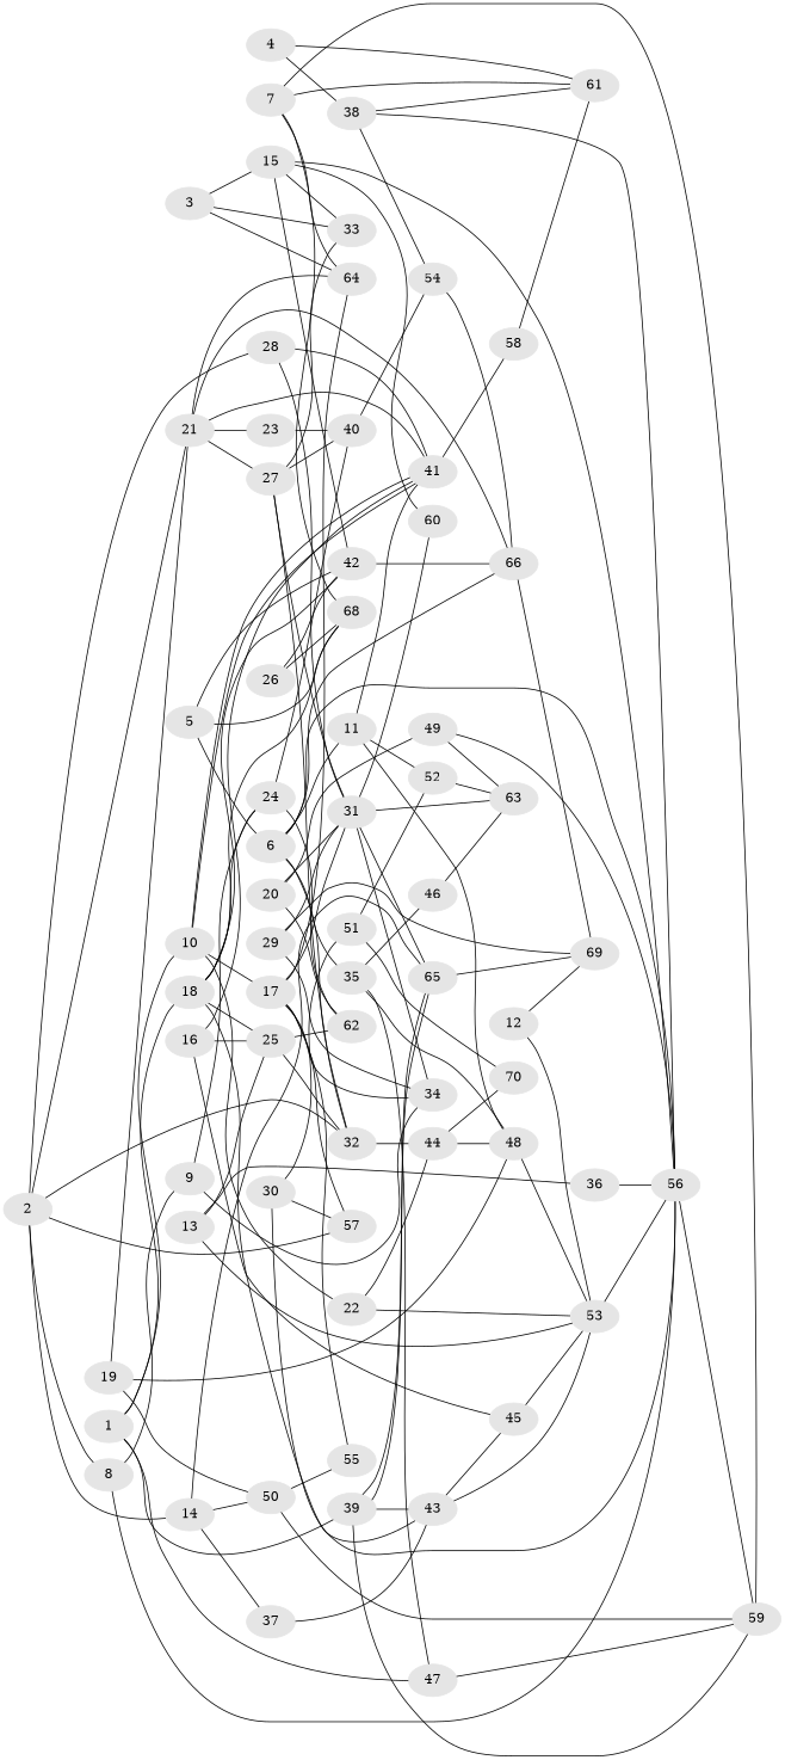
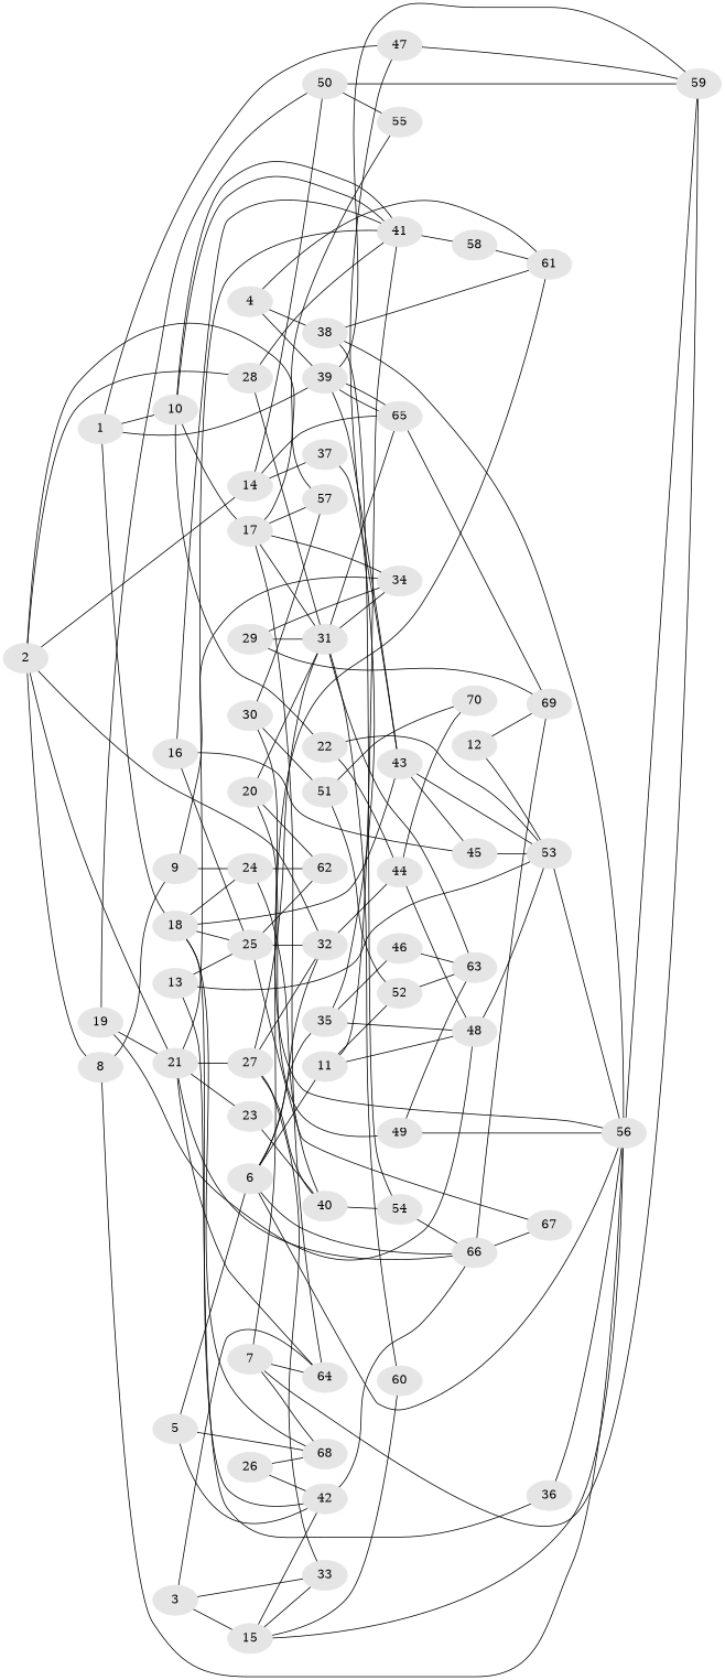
  graph {
    rankdir=LR
    node [color=gray90 style=filled]
    1
    10
    18
    39
    47
    17
    22
    41
    42
    68
    24
    25
    43
    59
    65
    2
    8
    14
    21
    28
    32
    57
    56
    9
    37
    50
    64
    66
    23
    27
    31
    44
    3
    15
    33
    60
    4
    38
    61
    54
    5
    6
    11
    35
    48
    52
    46
+   67
    69
    7
    34
    62
    40
    55
    53
    58
    63
    12
    13
    36
    16
    45
    19
    20
    49
    70
    26
    29
    30
    51
    1 -- 10
    1 -- 18
    1 -- 39
    1 -- 47
    10 -- 17
    10 -- 22
    10 -- 41
    10 -- 41
    18 -- 42
    18 -- 68
    18 -- 24
    18 -- 25
    18 -- 43
    39 -- 43
    39 -- 59
    39 -- 65
    39 -- 65
    47 -- 59
    17 -- 57
    17 -- 64
    17 -- 31
    17 -- 34
    17 -- 55
    22 -- 44
    22 -- 53
    41 -- 58
    42 -- 66
    24 -- 62
    24 -- 40
    25 -- 32
+   25 -- 67
    25 -- 62
    43 -- 53
    43 -- 45
    65 -- 69
    2 -- 8
    2 -- 14
    2 -- 21
    2 -- 28
    2 -- 32
    2 -- 57
    8 -- 56
    8 -- 9
    14 -- 65
    14 -- 37
    14 -- 50
    21 -- 41
    21 -- 64
    21 -- 66
    21 -- 23
    21 -- 27
    28 -- 41
    28 -- 31
    32 -- 44
    56 -- 59
    9 -- 24
    9 -- 34
    37 -- 43
    50 -- 59
    50 -- 55
+   66 -- 67
    66 -- 69
    23 -- 40
    27 -- 32
    27 -- 31
    27 -- 33
    27 -- 40
    31 -- 65
    31 -- 60
    31 -- 34
    31 -- 63
    44 -- 48
    44 -- 70
    3 -- 64
    3 -- 15
    3 -- 33
    15 -- 42
    15 -- 56
    15 -- 33
    15 -- 60
+   4 -- 39
    4 -- 38
    4 -- 61
    38 -- 56
    38 -- 61
    38 -- 54
    54 -- 66
    5 -- 42
    5 -- 68
    5 -- 6
    6 -- 32
    6 -- 56
    6 -- 66
    6 -- 11
    6 -- 35
    11 -- 41
    11 -- 48
    11 -- 52
    35 -- 47
    35 -- 48
    35 -- 46
    48 -- 53
    52 -- 63
    46 -- 63
    7 -- 68
    7 -- 59
    7 -- 64
    7 -- 61
    40 -- 54
    53 -- 56
    58 -- 61
    12 -- 69
    12 -- 53
    13 -- 25
    13 -- 53
    13 -- 36
    36 -- 56
    16 -- 41
    16 -- 25
    16 -- 45
    45 -- 53
    19 -- 21
    19 -- 50
    19 -- 48
    20 -- 31
    20 -- 62
    20 -- 49
    49 -- 56
    49 -- 63
    26 -- 42
    26 -- 68
    29 -- 31
    29 -- 69
    29 -- 34
    30 -- 57
    30 -- 56
    30 -- 51
    51 -- 52
    51 -- 70
  }
